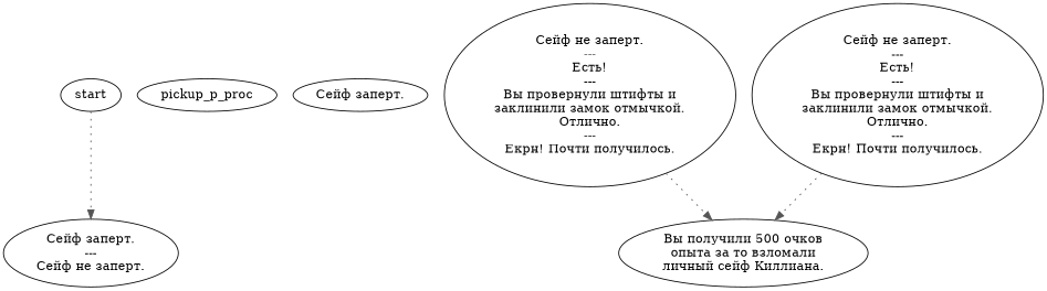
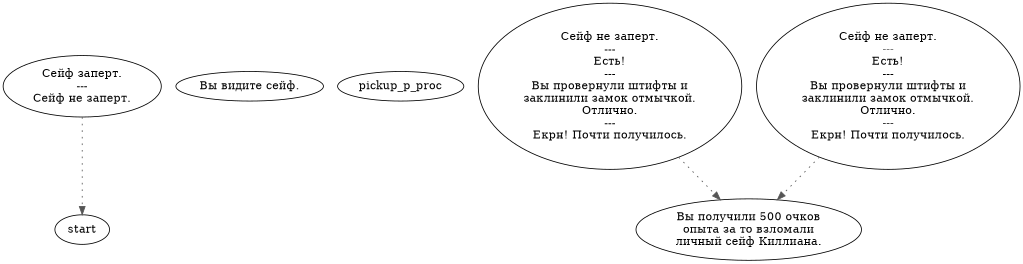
  digraph {
    node [color="#000000" fillcolor="#FFFFFF" style=filled]
    edge [color="#555555" style=dotted]
    n1 [label="Сейф заперт.\n---\nСейф не заперт."]
    start
+   n3 [label="Вы видите сейф."]
    pickup_p_proc
-   n5 [label="Сейф заперт."]
    n6 [label="Сейф не заперт.\n---\nЕсть!\n---\nВы провернули штифты и\nзаклинили замок отмычкой.\nОтлично.\n---\nЕкрн! Почти получилось."]
    n7 [label="Вы получили 500 очков\nопыта за то взломали\nличный сейф Киллиана."]
    n8 [label="Сейф не заперт.\n---\nЕсть!\n---\nВы провернули штифты и\nзаклинили замок отмычкой.\nОтлично.\n---\nЕкрн! Почти получилось."]
-   start -> n1
+   n1 -> start
    n6 -> n7
    n8 -> n7
  }
